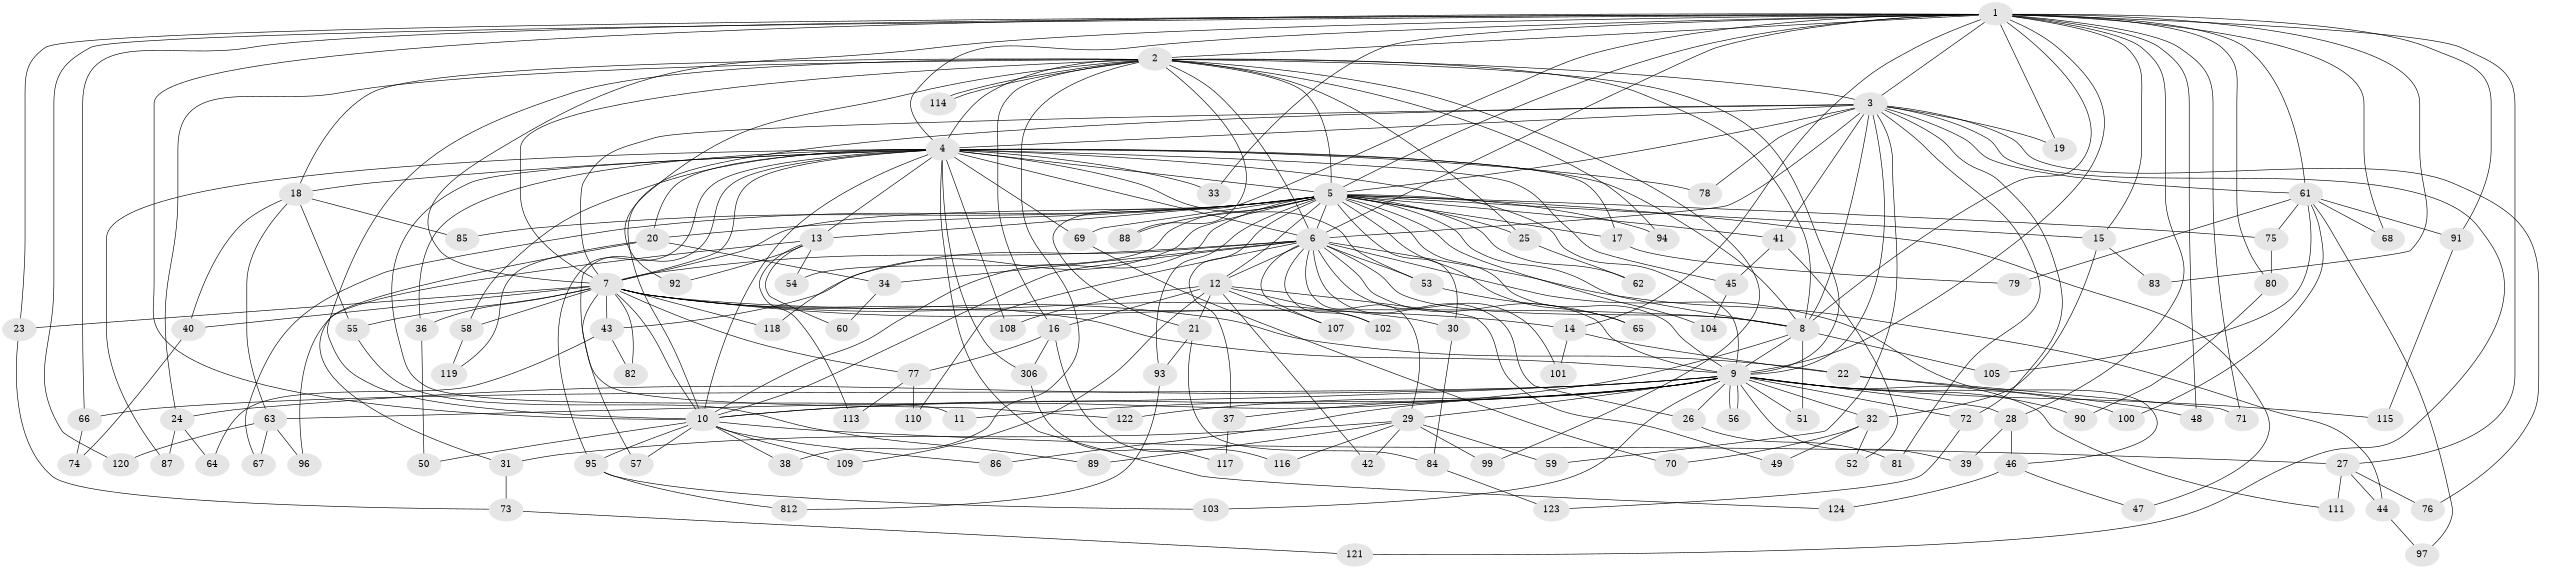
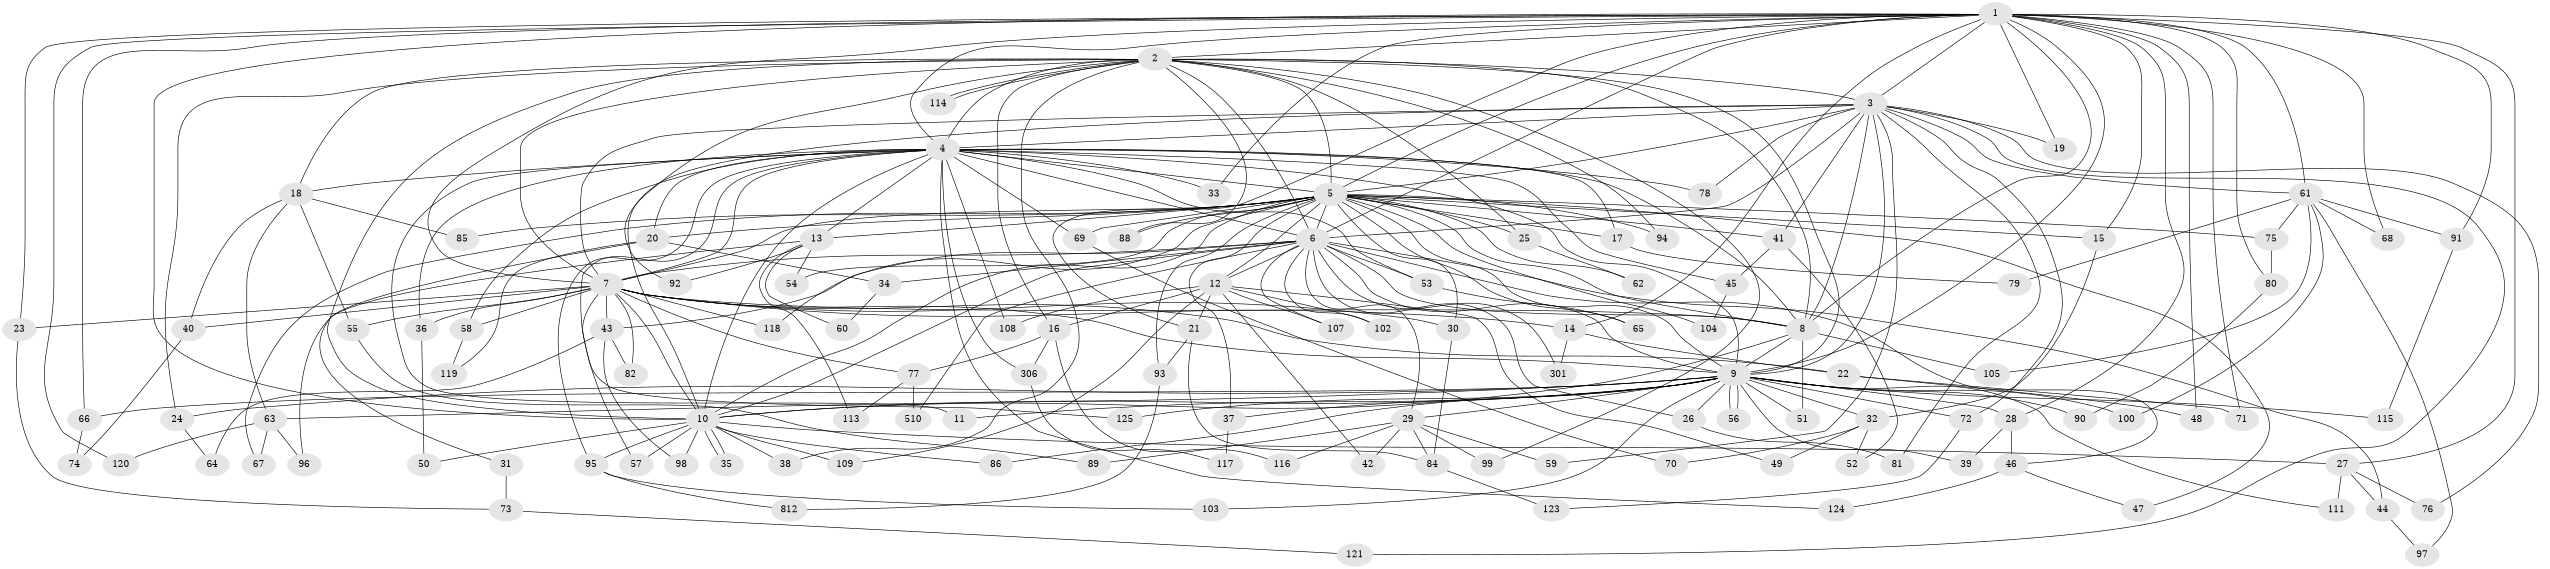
  graph {
    node [color=gray90 style=filled]
    1
    2
    3
    4
    5
    6
    7
    8
    9
    10
    14
    15
    19
    21
    23
    27
    28
    33
    48
    61
    66
    68
    71
    80
-   83
    91
    120
    16
    18
    24
    25
    38
    88
    92
    94
    99
    114
    41
    59
    72
    76
    78
    81
    121
    11
    13
    17
    20
    36
    45
    53
    58
    69
-   87
    95
    n56 [label=306]
    108
-   122
+   122 [label=125]
    124
    12
    30
    37
    47
    54
    62
    65
    67
    75
    85
    93
    104
    118
    26
    29
    34
    43
    44
    46
-   101
+   101 [label=301]
    102
    107
-   110
+   110 [label=510]
    22
    40
    55
    57
    77
    82
    51
    105
    32
    39
    56
    63
    86
    90
    100
    103
    111
    115
+   35
    50
+   98
    109
    84
    73
    79
    97
    74
    116
    64
    52
    123
    60
    96
    113
    31
    119
    70
    n120 [label=812]
    117
    42
    49
    89
    1 -- 2
    1 -- 3
    1 -- 4
    1 -- 5
    1 -- 6
    1 -- 7
    1 -- 8
    1 -- 9
    1 -- 10
    1 -- 14
    1 -- 15
    1 -- 19
    1 -- 21
    1 -- 23
    1 -- 27
    1 -- 28
    1 -- 33
    1 -- 48
    1 -- 61
    1 -- 66
    1 -- 68
    1 -- 71
    1 -- 80
-   1 -- 83
    1 -- 91
    1 -- 120
    2 -- 3
    2 -- 4
    2 -- 5
    2 -- 6
    2 -- 7
    2 -- 8
    2 -- 9
    2 -- 10
    2 -- 16
    2 -- 18
    2 -- 24
    2 -- 25
    2 -- 38
    2 -- 88
    2 -- 92
    2 -- 94
    2 -- 99
    2 -- 114
    2 -- 114
    3 -- 4
    3 -- 5
    3 -- 6
    3 -- 7
    3 -- 8
    3 -- 9
    3 -- 10
    3 -- 19
    3 -- 61
    3 -- 41
    3 -- 59
    3 -- 72
    3 -- 76
    3 -- 78
    3 -- 81
    3 -- 121
    4 -- 5
    4 -- 6
    4 -- 7
    4 -- 8
    4 -- 9
    4 -- 10
    4 -- 33
    4 -- 18
    4 -- 78
    4 -- 11
    4 -- 13
    4 -- 17
    4 -- 20
    4 -- 36
    4 -- 45
    4 -- 53
    4 -- 58
    4 -- 69
-   4 -- 87
    4 -- 95
    4 -- n56
    4 -- 108
    4 -- 122
    4 -- 124
    5 -- 6
    5 -- 7
    5 -- 8
    5 -- 9
    5 -- 10
    5 -- 15
    5 -- 25
    5 -- 88
    5 -- 94
    5 -- 41
    5 -- 13
    5 -- 17
    5 -- 20
    5 -- 69
    5 -- 12
    5 -- 30
    5 -- 37
    5 -- 47
    5 -- 54
    5 -- 62
    5 -- 65
    5 -- 67
    5 -- 75
    5 -- 85
    5 -- 93
    5 -- 104
    5 -- 118
    6 -- 7
    6 -- 8
    6 -- 9
    6 -- 10
    6 -- 53
    6 -- 12
    6 -- 26
    6 -- 29
    6 -- 34
    6 -- 43
    6 -- 44
    6 -- 46
    6 -- 101
    6 -- 102
    6 -- 107
    6 -- 110
    7 -- 8
    7 -- 9
    7 -- 10
    7 -- 14
    7 -- 23
    7 -- 36
    7 -- 58
    7 -- 30
    7 -- 118
    7 -- 43
    7 -- 22
    7 -- 40
    7 -- 55
    7 -- 57
    7 -- 77
    7 -- 82
    8 -- 9
    8 -- 10
    8 -- 51
    8 -- 105
    9 -- 10
    9 -- 28
    9 -- 66
    9 -- 24
    9 -- 72
    9 -- 11
    9 -- 122
    9 -- 37
    9 -- 26
    9 -- 29
    9 -- 51
    9 -- 32
    9 -- 39
    9 -- 56
    9 -- 56
    9 -- 63
    9 -- 86
    9 -- 90
    9 -- 100
    9 -- 103
    9 -- 111
    9 -- 115
    10 -- 27
    10 -- 38
    10 -- 95
    10 -- 57
    10 -- 86
+   10 -- 35
+   10 -- 35
    10 -- 50
+   10 -- 98
    10 -- 109
    14 -- 101
    14 -- 22
-   15 -- 83
    15 -- 32
    21 -- 93
    21 -- 84
    23 -- 73
    27 -- 76
    27 -- 44
    27 -- 111
    28 -- 46
    28 -- 39
    61 -- 68
    61 -- 91
    61 -- 75
    61 -- 105
    61 -- 100
    61 -- 79
    61 -- 97
    66 -- 74
    80 -- 90
    91 -- 115
    16 -- n56
    16 -- 77
    16 -- 116
    18 -- 85
    18 -- 40
    18 -- 55
    18 -- 63
-   24 -- 87
    24 -- 64
    25 -- 62
    41 -- 45
    41 -- 52
    72 -- 123
    13 -- 92
    13 -- 54
    13 -- 60
    13 -- 96
    13 -- 113
    17 -- 79
    20 -- 34
    20 -- 31
    20 -- 119
    36 -- 50
    45 -- 104
    53 -- 65
    58 -- 119
    69 -- 70
    95 -- 103
    95 -- n120
    n56 -- 117
    12 -- 21
    12 -- 16
    12 -- 108
    12 -- 102
    12 -- 107
    12 -- 109
    12 -- 42
    12 -- 49
    30 -- 84
    37 -- 117
    75 -- 80
    93 -- n120
    26 -- 81
    29 -- 99
    29 -- 59
    29 -- 116
-   29 -- 31
+   29 -- 84
    29 -- 42
    29 -- 89
    34 -- 60
    43 -- 82
+   43 -- 98
    43 -- 64
    44 -- 97
    46 -- 124
    46 -- 47
    22 -- 48
    22 -- 71
    40 -- 74
    55 -- 89
    77 -- 110
    77 -- 113
    32 -- 52
    32 -- 70
    32 -- 49
    63 -- 120
    63 -- 67
    63 -- 96
    84 -- 123
    73 -- 121
    31 -- 73
  }
